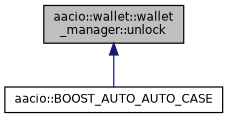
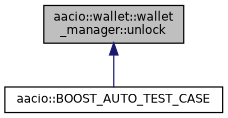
  digraph {
    rankdir=TB
    node [color=black fontname=Helvetica fontsize=10 shape=record style=filled]
    n1 [fillcolor=grey75 fontcolor=black height=0.2 label="aacio::wallet::wallet\l_manager::unlock" width=0.4]
-   n2 [fillcolor=white height=0.2 label="aacio::BOOST_AUTO_AUTO_CASE" width=0.4]
+   n2 [fillcolor=white height=0.2 label="aacio::BOOST_AUTO_TEST_CASE" width=0.4]
    n1 -> n2 [color=midnightblue dir=back fontname=Helvetica fontsize=10 labelfontname=Helvetica labelfontsize=10 style=solid]
  }
